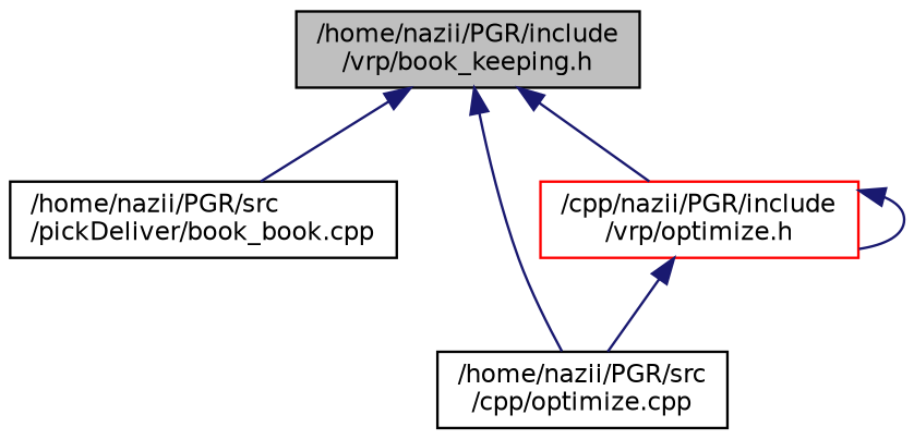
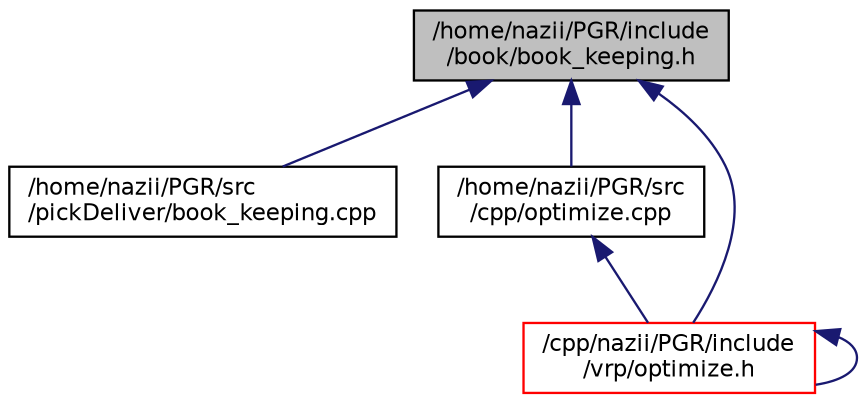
  digraph {
    node [color=black fillcolor=white fontname=Helvetica fontsize=10 shape=record style=filled]
    edge [color=midnightblue dir=back fontname=Helvetica fontsize=10 labelfontname=Helvetica labelfontsize=10 style=solid]
-   n1 [fillcolor=grey75 fontcolor=black height=0.2 label="/home/nazii/PGR/include\l/vrp/book_keeping.h" width=0.4]
-   n2 [height=0.2 label="/home/nazii/PGR/src\l/pickDeliver/book_book.cpp" width=0.4]
+   n1 [fillcolor=grey75 fontcolor=black height=0.2 label="/home/nazii/PGR/include\l/book/book_keeping.h" width=0.4]
+   n2 [height=0.2 label="/home/nazii/PGR/src\l/pickDeliver/book_keeping.cpp" width=0.4]
    n3 [height=0.2 label="/home/nazii/PGR/src\l/cpp/optimize.cpp" width=0.4]
    n4 [color=red height=0.2 label="/cpp/nazii/PGR/include\l/vrp/optimize.h" width=0.4]
    n1 -> n2
    n1 -> n3
    n1 -> n4
-   n4 -> n3
+   n3 -> n4
    n4 -> n4
  }
